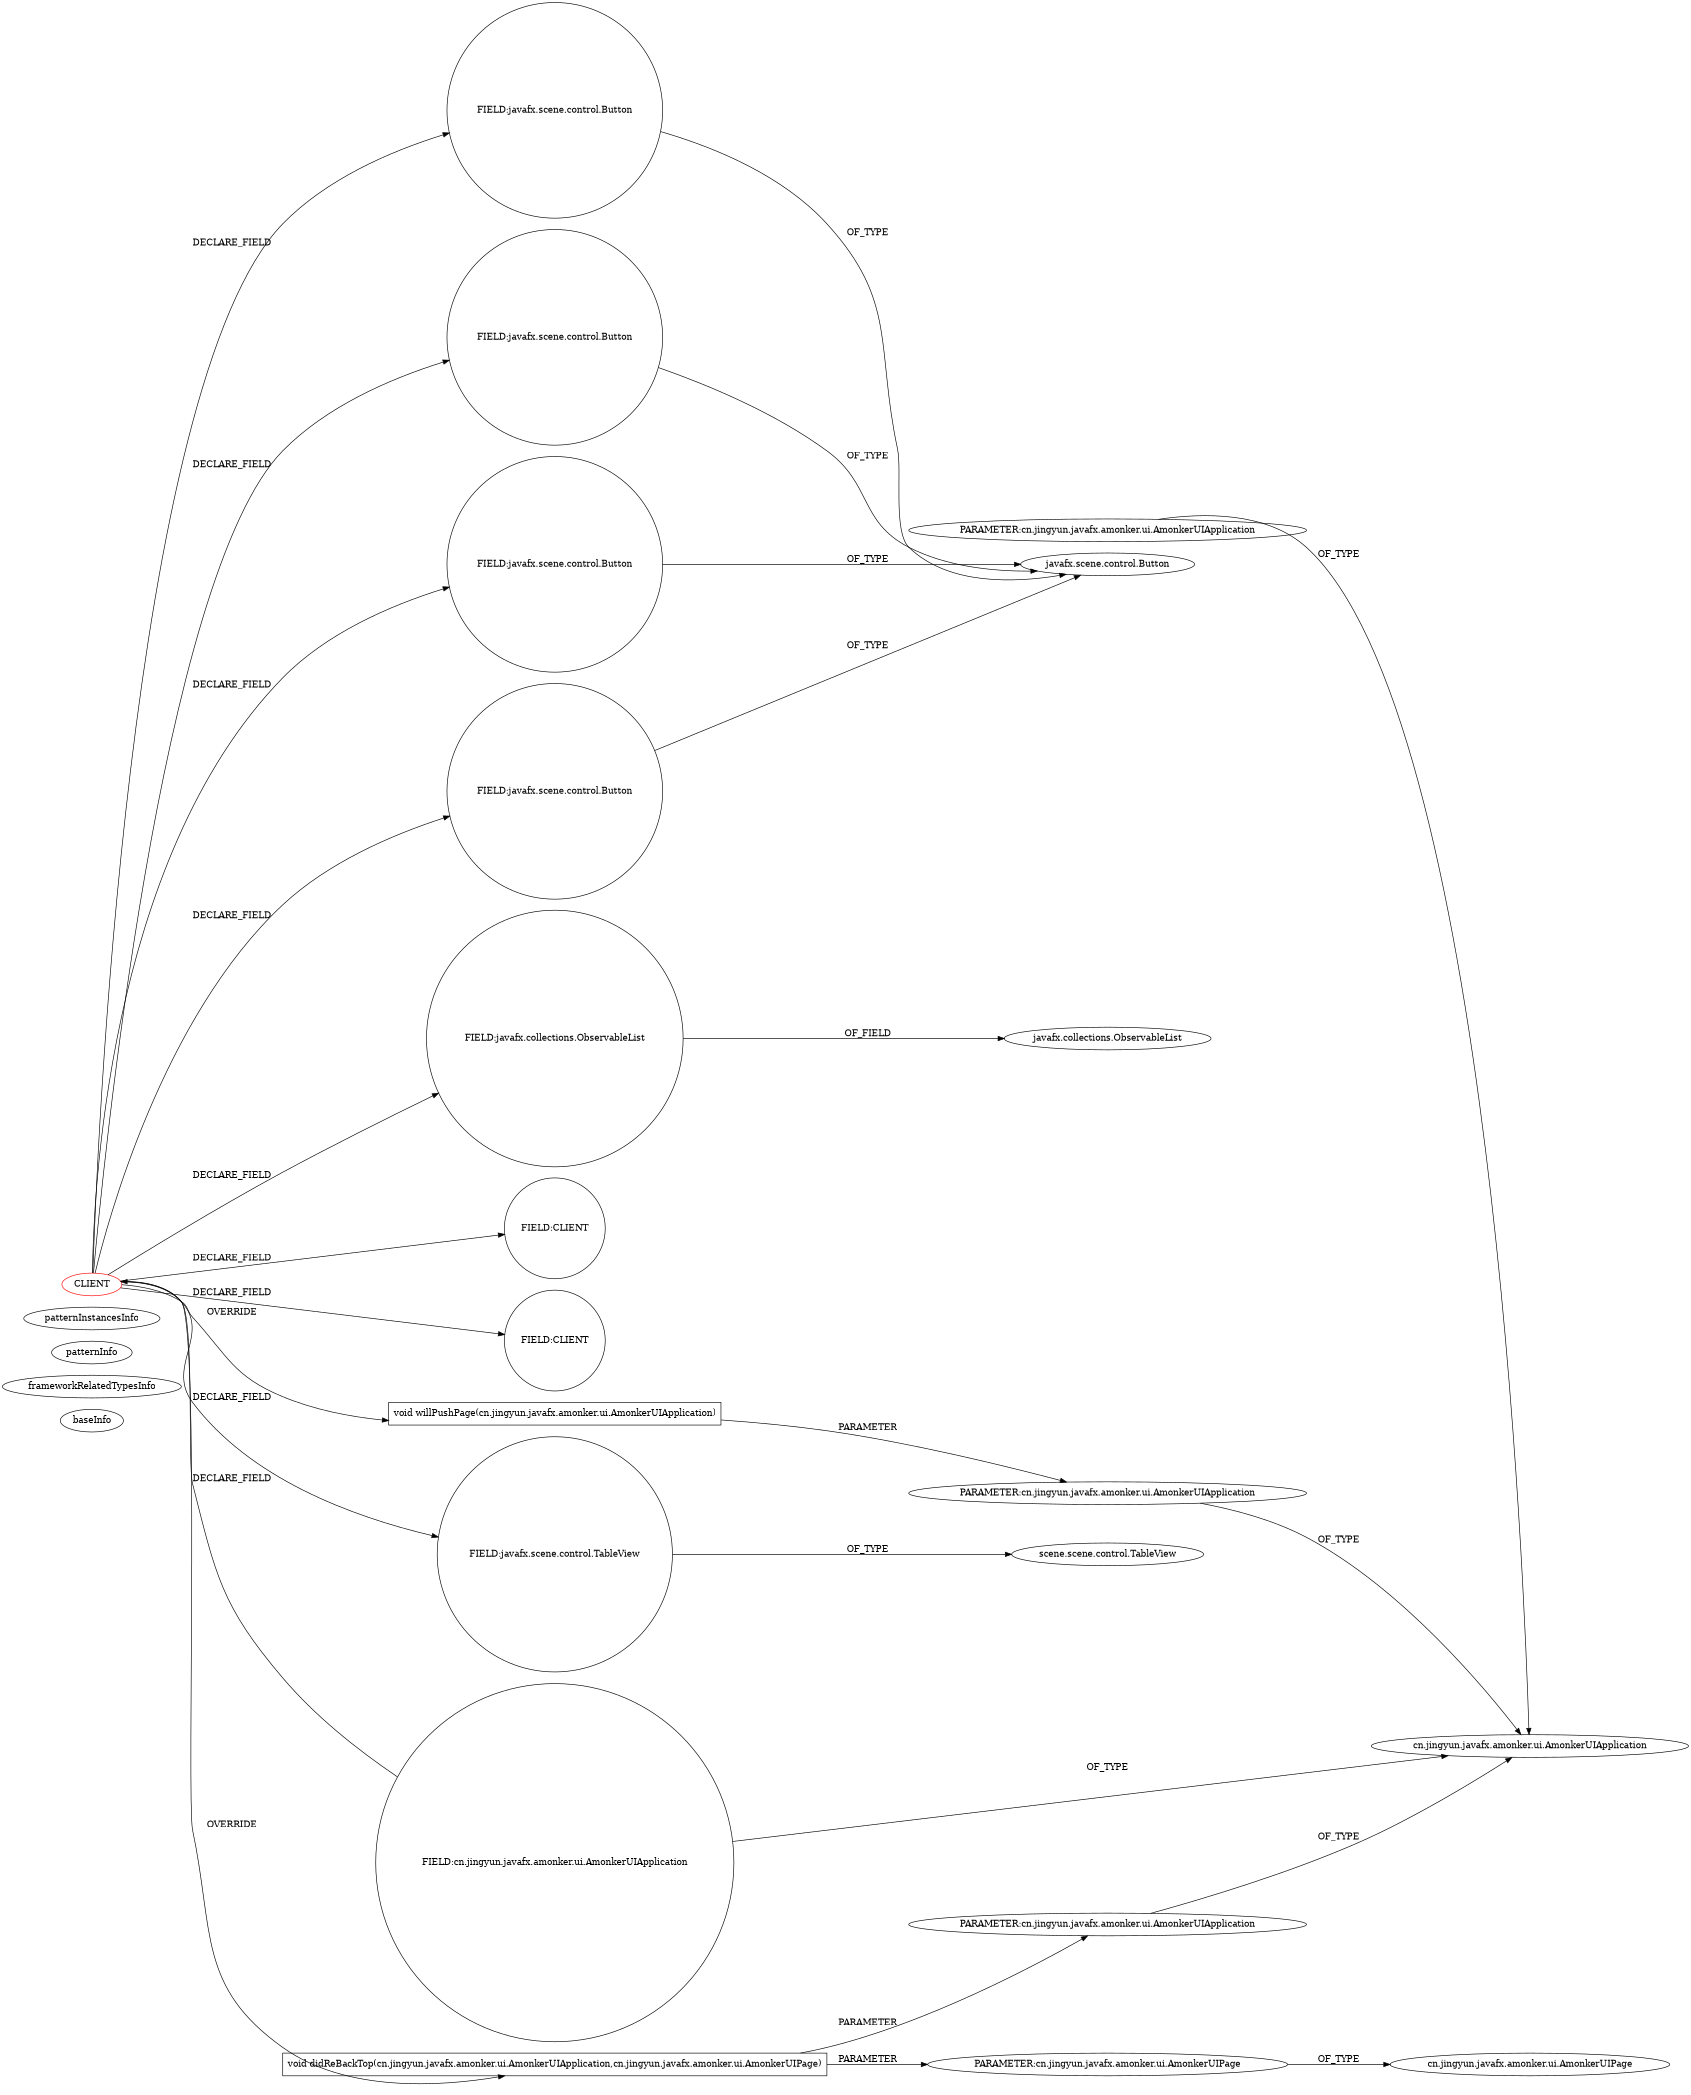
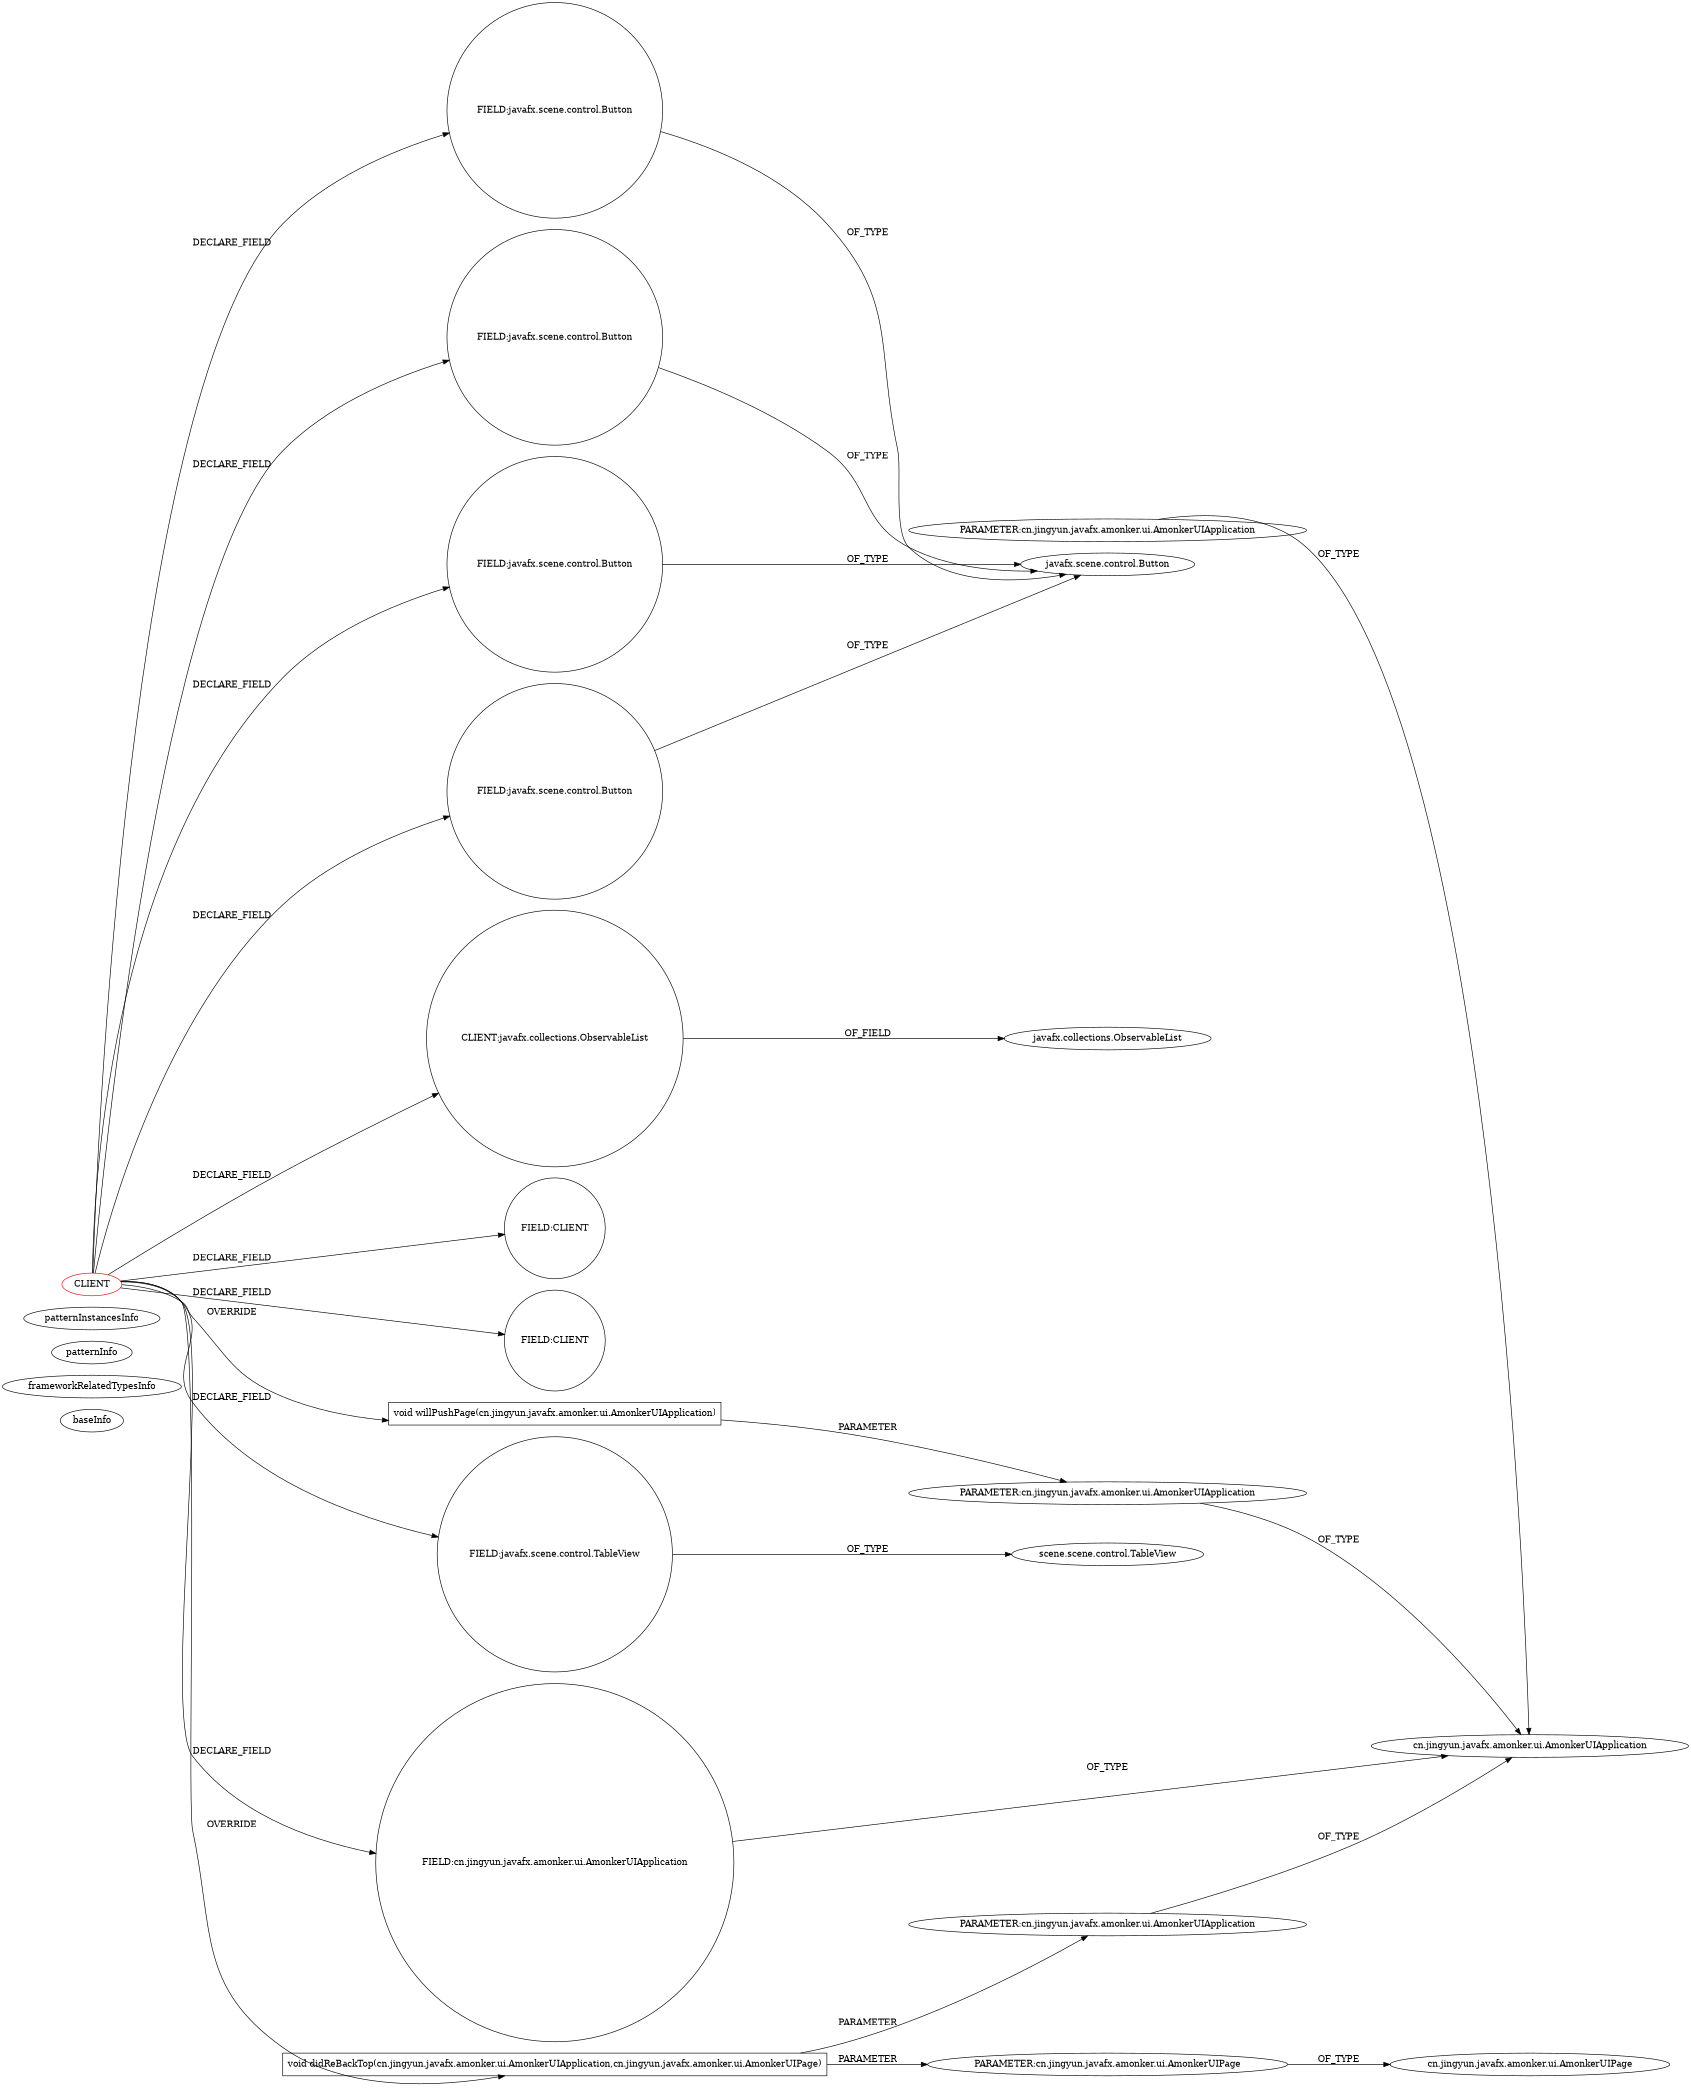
  digraph {
    rankdir=LR
    node [isFrameworkType=false vertexType=FIELD_DECLARATION]
    baseInfo [category=pattern graphId=3895 isAnonymous=false possibleRelation=false isFrameworkType="" vertexType=""]
    frameworkRelatedTypesInfo [isFrameworkType="" vertexType=""]
    patternInfo [frequency=2.0 patternRootClient=0 isFrameworkType="" vertexType=""]
    patternInstancesInfo [0="amonker-Trans~/amonker-Trans/Trans-master/src/cn/jingyun/trans/FFmpegArgumentsManagerPane.java~FFmpegArgumentsManagerPane~1846" 1="amonker-Trans~/amonker-Trans/Trans-master/src/cn/jingyun/trans/MainPane.java~MainPane~1847" isFrameworkType="" vertexType=""]
    n5 [label="void willPushPage(cn.jingyun.javafx.amonker.ui.AmonkerUIApplication)" shape=box vertexType=OVERRIDING_METHOD_DECLARATION]
    n6 [label="PARAMETER:cn.jingyun.javafx.amonker.ui.AmonkerUIApplication" vertexType=PARAMETER_DECLARATION]
    n7 [label="cn.jingyun.javafx.amonker.ui.AmonkerUIApplication" vertexType=FRAMEWORK_CLASS_TYPE]
    n8 [label="PARAMETER:cn.jingyun.javafx.amonker.ui.AmonkerUIApplication" vertexType=PARAMETER_DECLARATION]
    n9 [label="PARAMETER:cn.jingyun.javafx.amonker.ui.AmonkerUIApplication" vertexType=PARAMETER_DECLARATION]
    n10 [color=red label=CLIENT vertexType=ROOT_CLIENT_CLASS_DECLARATION]
    n11 [label="FIELD:javafx.scene.control.Button" shape=circle]
    n12 [label="FIELD:javafx.scene.control.Button" shape=circle]
    n13 [label="FIELD:javafx.scene.control.Button" shape=circle]
    n14 [label="FIELD:javafx.scene.control.Button" shape=circle]
    n15 [label="FIELD:CLIENT" shape=circle]
    n16 [label="FIELD:CLIENT" shape=circle]
-   n17 [label="FIELD:javafx.collections.ObservableList" shape=circle]
+   n17 [label="CLIENT:javafx.collections.ObservableList" shape=circle]
    n18 [label="FIELD:cn.jingyun.javafx.amonker.ui.AmonkerUIApplication" shape=circle]
    n19 [label="FIELD:javafx.scene.control.TableView" shape=circle]
    n20 [label="void didReBackTop(cn.jingyun.javafx.amonker.ui.AmonkerUIApplication,cn.jingyun.javafx.amonker.ui.AmonkerUIPage)" shape=box vertexType=OVERRIDING_METHOD_DECLARATION]
    n21 [label="javafx.scene.control.Button" vertexType=FRAMEWORK_CLASS_TYPE]
    n22 [label="javafx.collections.ObservableList" vertexType=FRAMEWORK_INTERFACE_TYPE]
    n23 [label="scene.scene.control.TableView" vertexType=FRAMEWORK_CLASS_TYPE]
    n24 [label="PARAMETER:cn.jingyun.javafx.amonker.ui.AmonkerUIPage" vertexType=PARAMETER_DECLARATION]
    n25 [label="cn.jingyun.javafx.amonker.ui.AmonkerUIPage" vertexType=FRAMEWORK_CLASS_TYPE]
    n5 -> n6 [label=PARAMETER]
    n6 -> n7 [label=OF_TYPE]
    n8 -> n7 [label=OF_TYPE]
    n9 -> n7 [label=OF_TYPE]
    n10 -> n5 [label=OVERRIDE]
    n10 -> n11 [label=DECLARE_FIELD]
    n10 -> n12 [label=DECLARE_FIELD]
    n10 -> n13 [label=DECLARE_FIELD]
    n10 -> n14 [label=DECLARE_FIELD]
    n10 -> n15 [label=DECLARE_FIELD]
    n10 -> n16 [label=DECLARE_FIELD]
    n10 -> n17 [label=DECLARE_FIELD]
-   n18 -> n10 [label=DECLARE_FIELD]
+   n10 -> n18 [label=DECLARE_FIELD]
    n10 -> n19 [label=DECLARE_FIELD]
    n10 -> n20 [label=OVERRIDE]
    n11 -> n21 [label=OF_TYPE]
    n12 -> n21 [label=OF_TYPE]
    n13 -> n21 [label=OF_TYPE]
    n14 -> n21 [label=OF_TYPE]
    n17 -> n22 [label=OF_FIELD]
    n18 -> n7 [label=OF_TYPE]
    n19 -> n23 [label=OF_TYPE]
    n20 -> n8 [label=PARAMETER]
    n20 -> n24 [label=PARAMETER]
    n24 -> n25 [label=OF_TYPE]
  }
